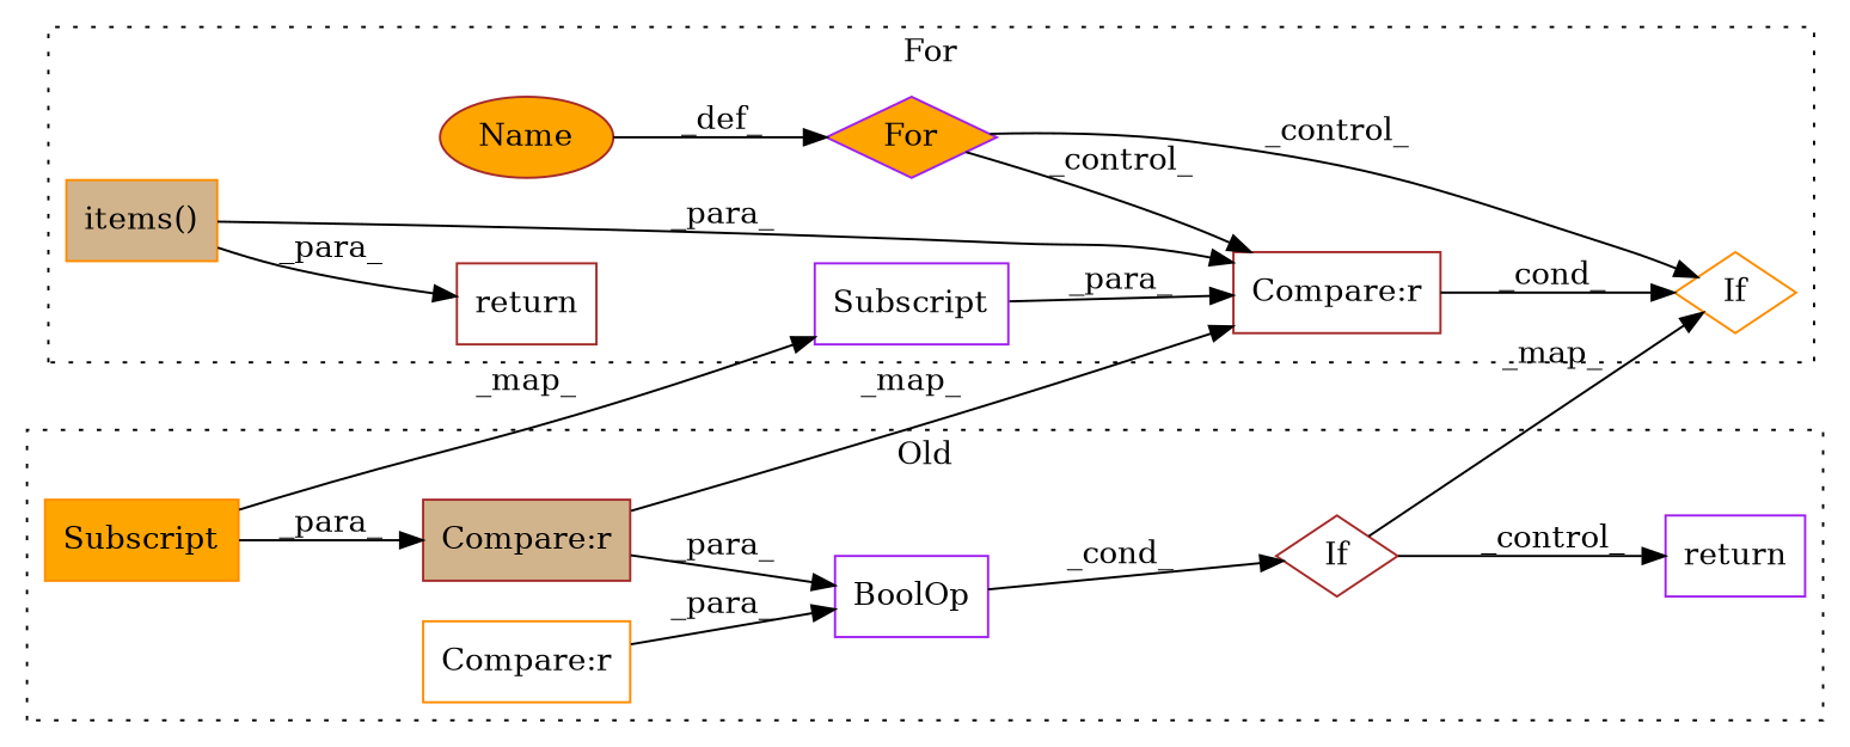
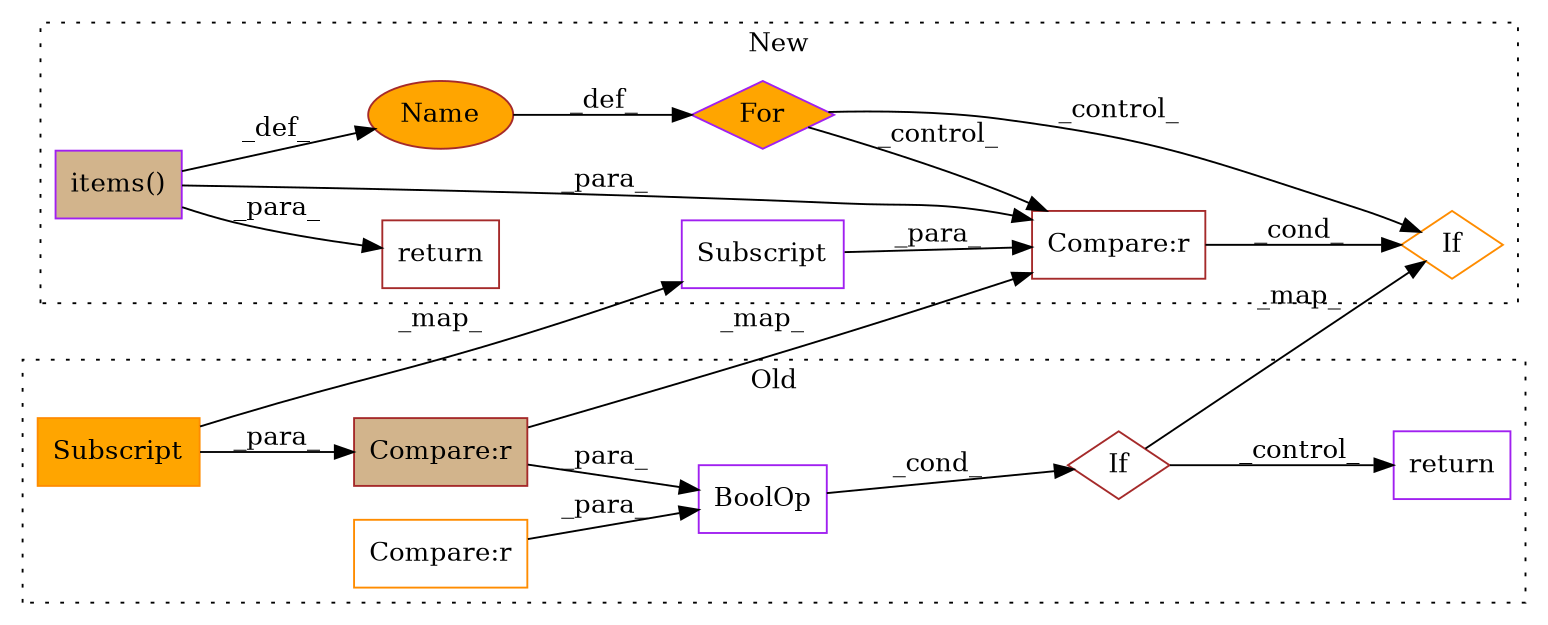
  digraph {
    rankdir=LR
    node [a=40 color=brown fillcolor=white l=45 s=2673 shape=box style=filled]
    n1 [a=72 color=purple l=64 label=BoolOp]
    n2 [color=darkorange l=15 label="Compare:r"]
    n3 [fillcolor=tan label="Compare:r" s=2692]
    n4 [a=63 color=darkorange fillcolor=orange l="28,0" label=Subscript s="2709,0"]
    n5 [a=96 l=3 label=If s=2670 shape=diamond]
    n6 [a=93 color=purple l=7 label=return s=3270]
-   n7 [a=75 color=darkorange fillcolor=tan l=12 label="items()" s=3215]
+   n7 [a=75 color=purple fillcolor=tan l=12 label="items()" s=3215]
    n8 [a=107 color=purple fillcolor=orange l="4,14" label=For s="3193,3227" shape=diamond]
    n9 [a=87 fillcolor=orange l=5 label=Name s=3206 shape=ellipse]
    n10 [label="Compare:r" s=3244]
    n11 [a=63 color=purple l="28,0" label=Subscript s="3261,0"]
    n12 [a=96 color=darkorange l=3 label=If s=3241 shape=diamond]
    n13 [a=93 l=7 label=return s=3605]
    subgraph cluster_1 {
      label=Old
      style=dotted
      n1
      n2
      n3
      n4
      n5
      n6
    }
    subgraph cluster_2 {
-     label=For
+     label=New
      style=dotted
      n7
      n8
      n9
      n10
      n11
      n12
      n13
    }
    n1 -> n5 [label=_cond_]
    n2 -> n1 [label=_para_]
    n3 -> n1 [label=_para_]
    n3 -> n10 [label=_map_]
    n4 -> n3 [label=_para_]
    n4 -> n11 [label=_map_]
    n5 -> n6 [label=_control_]
    n5 -> n12 [label=_map_]
+   n7 -> n9 [label=_def_]
    n7 -> n10 [label=_para_]
    n7 -> n13 [label=_para_]
    n8 -> n10 [label=_control_]
    n8 -> n12 [label=_control_]
    n9 -> n8 [label=_def_]
    n10 -> n12 [label=_cond_]
    n11 -> n10 [label=_para_]
  }
